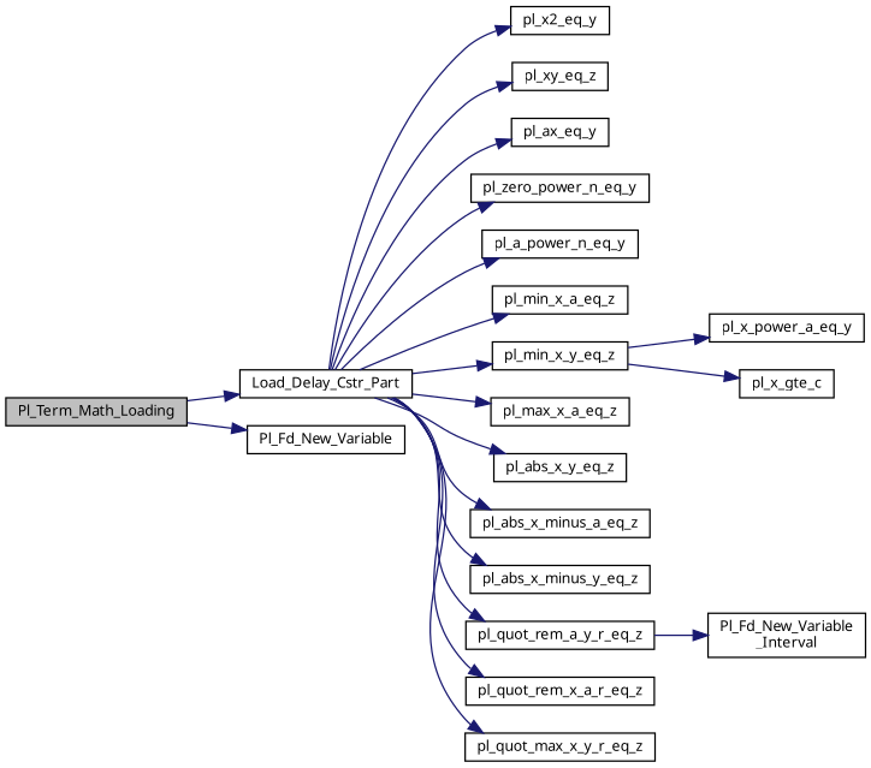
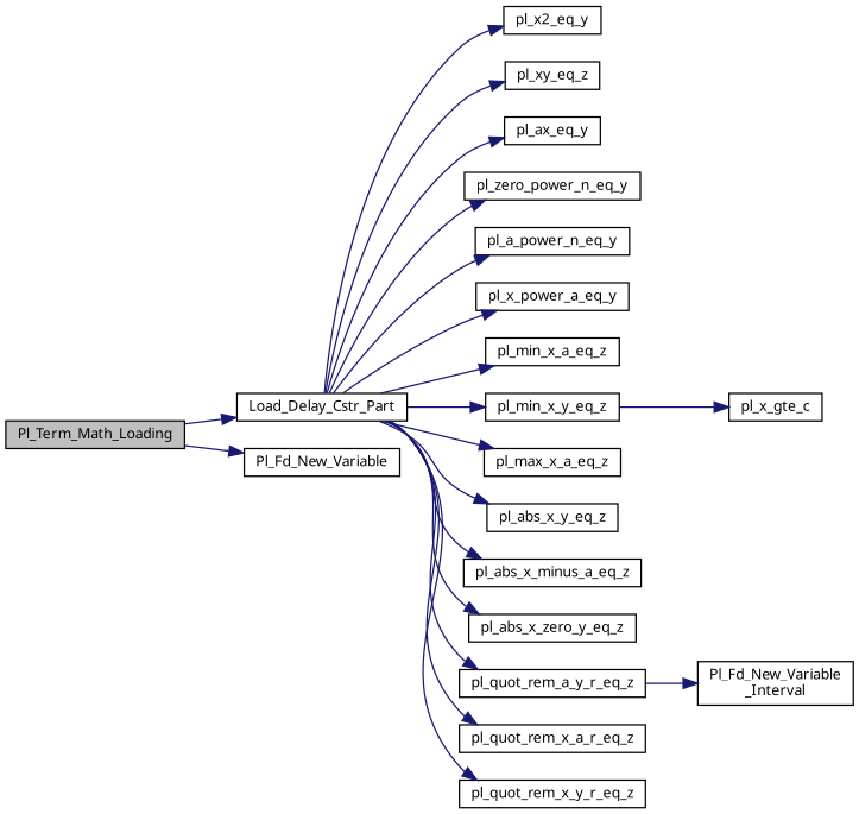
  digraph {
    fontname="Noto Sans"
    rankdir=LR
    node [color=black fillcolor=white fontname="Noto Sans" fontsize=10 shape=record style=filled]
    edge [color=midnightblue fontname="Noto Sans" fontsize=10 labelfontname=Helvetica labelfontsize=10 style=solid]
    n1 [fillcolor=grey75 fontcolor=black height=0.2 label=Pl_Term_Math_Loading width=0.4]
    n2 [height=0.2 label=Load_Delay_Cstr_Part width=0.4]
    n3 [height=0.2 label=Pl_Fd_New_Variable width=0.4]
    n4 [height=0.2 label=pl_x2_eq_y width=0.4]
    n5 [height=0.2 label=pl_xy_eq_z width=0.4]
    n6 [height=0.2 label=pl_ax_eq_y width=0.4]
    n7 [height=0.2 label=pl_zero_power_n_eq_y width=0.4]
    n8 [height=0.2 label=pl_a_power_n_eq_y width=0.4]
    n9 [height=0.2 label=pl_x_power_a_eq_y width=0.4]
    n10 [height=0.2 label=pl_min_x_a_eq_z width=0.4]
    n11 [height=0.2 label=pl_min_x_y_eq_z width=0.4]
    n12 [height=0.2 label=pl_max_x_a_eq_z width=0.4]
    n13 [height=0.2 label=pl_abs_x_y_eq_z width=0.4]
    n14 [height=0.2 label=pl_abs_x_minus_a_eq_z width=0.4]
-   n15 [height=0.2 label=pl_abs_x_minus_y_eq_z width=0.4]
+   n15 [height=0.2 label=pl_abs_x_zero_y_eq_z width=0.4]
    n16 [height=0.2 label=pl_quot_rem_a_y_r_eq_z width=0.4]
    n17 [height=0.2 label=pl_quot_rem_x_a_r_eq_z width=0.4]
-   n18 [height=0.2 label=pl_quot_max_x_y_r_eq_z width=0.4]
+   n18 [height=0.2 label=pl_quot_rem_x_y_r_eq_z width=0.4]
    n19 [height=0.2 label=pl_x_gte_c width=0.4]
    n20 [height=0.2 label="Pl_Fd_New_Variable\l_Interval" width=0.4]
    n1 -> n2
    n1 -> n3
    n2 -> n4
    n2 -> n5
    n2 -> n6
    n2 -> n7
    n2 -> n8
-   n11 -> n9
+   n2 -> n9
    n2 -> n10
    n2 -> n11
    n2 -> n12
    n2 -> n13
    n2 -> n14
    n2 -> n15
    n2 -> n16
    n2 -> n17
    n2 -> n18
    n11 -> n19
    n16 -> n20
  }
